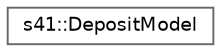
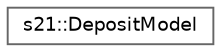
  digraph {
    rankdir=LR
-   n1 [color=grey40 fillcolor=white fontname=Helvetica fontsize=10 height=0.2 label="s41::DepositModel" shape=box style=filled width=0.4]
+   n1 [color=grey40 fillcolor=white fontname=Helvetica fontsize=10 height=0.2 label="s21::DepositModel" shape=box style=filled width=0.4]
  }
